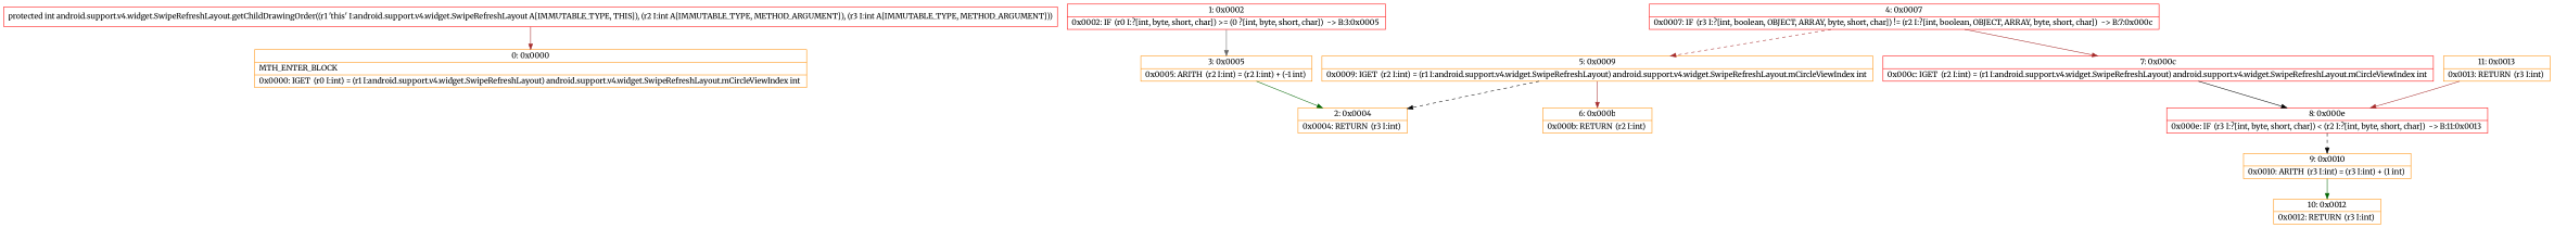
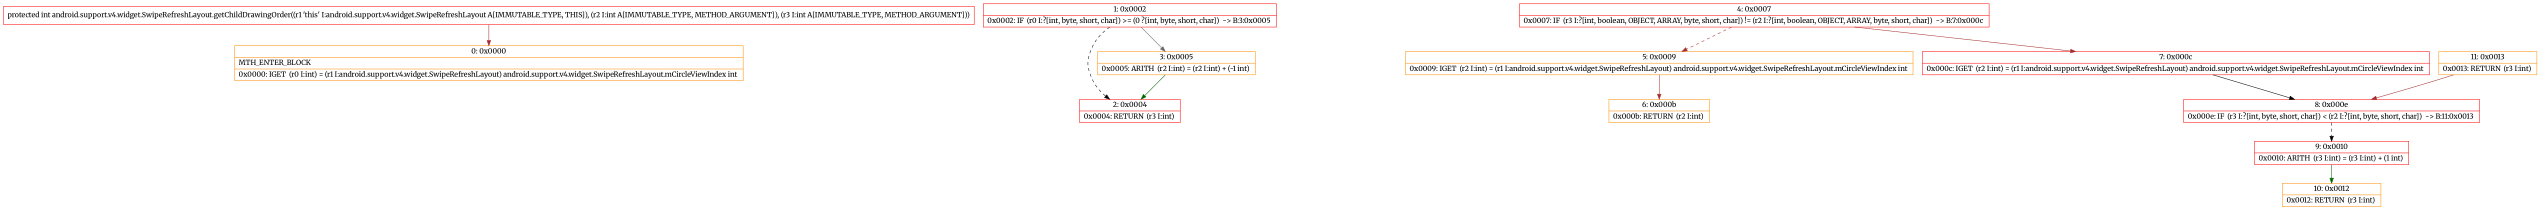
  digraph {
    fontname=Merriweather
    node [color=darkorange fontname=Merriweather shape=record]
    edge [color=brown fontname=Merriweather]
    n1 [label="{0\:\ 0x0000|MTH_ENTER_BLOCK\l|0x0000: IGET  (r0 I:int) = (r1 I:android.support.v4.widget.SwipeRefreshLayout) android.support.v4.widget.SwipeRefreshLayout.mCircleViewIndex int \l}"]
    n2 [color=red label="{1\:\ 0x0002|0x0002: IF  (r0 I:?[int, byte, short, char]) \>= (0 ?[int, byte, short, char])  \-\> B:3:0x0005 \l}"]
-   n3 [label="{2\:\ 0x0004|0x0004: RETURN  (r3 I:int) \l}"]
+   n3 [color=red label="{2\:\ 0x0004|0x0004: RETURN  (r3 I:int) \l}"]
    n4 [label="{3\:\ 0x0005|0x0005: ARITH  (r2 I:int) = (r2 I:int) + (\-1 int) \l}"]
    n5 [color=red label="{4\:\ 0x0007|0x0007: IF  (r3 I:?[int, boolean, OBJECT, ARRAY, byte, short, char]) != (r2 I:?[int, boolean, OBJECT, ARRAY, byte, short, char])  \-\> B:7:0x000c \l}"]
    n6 [label="{5\:\ 0x0009|0x0009: IGET  (r2 I:int) = (r1 I:android.support.v4.widget.SwipeRefreshLayout) android.support.v4.widget.SwipeRefreshLayout.mCircleViewIndex int \l}"]
    n7 [color=red label="{7\:\ 0x000c|0x000c: IGET  (r2 I:int) = (r1 I:android.support.v4.widget.SwipeRefreshLayout) android.support.v4.widget.SwipeRefreshLayout.mCircleViewIndex int \l}"]
    n8 [label="{6\:\ 0x000b|0x000b: RETURN  (r2 I:int) \l}"]
    n9 [color=red label="{8\:\ 0x000e|0x000e: IF  (r3 I:?[int, byte, short, char]) \< (r2 I:?[int, byte, short, char])  \-\> B:11:0x0013 \l}"]
-   n10 [label="{9\:\ 0x0010|0x0010: ARITH  (r3 I:int) = (r3 I:int) + (1 int) \l}"]
+   n10 [color=red label="{9\:\ 0x0010|0x0010: ARITH  (r3 I:int) = (r3 I:int) + (1 int) \l}"]
    n11 [label="{10\:\ 0x0012|0x0012: RETURN  (r3 I:int) \l}"]
    n12 [label="{11\:\ 0x0013|0x0013: RETURN  (r3 I:int) \l}"]
    n13 [color=red label="{protected int android.support.v4.widget.SwipeRefreshLayout.getChildDrawingOrder((r1 'this' I:android.support.v4.widget.SwipeRefreshLayout A[IMMUTABLE_TYPE, THIS]), (r2 I:int A[IMMUTABLE_TYPE, METHOD_ARGUMENT]), (r3 I:int A[IMMUTABLE_TYPE, METHOD_ARGUMENT])) }"]
-   n6 -> n3 [color=black style=dashed]
+   n2 -> n3 [color=black style=dashed]
    n2 -> n4 [color=gray40]
    n4 -> n3 [color=darkgreen]
    n5 -> n6 [style=dashed]
    n5 -> n7
    n6 -> n8
    n7 -> n9 [color=black]
    n9 -> n10 [color=black style=dashed]
    n10 -> n11 [color=darkgreen]
    n12 -> n9
    n13 -> n1
  }
